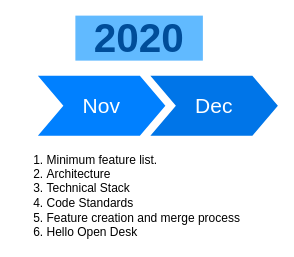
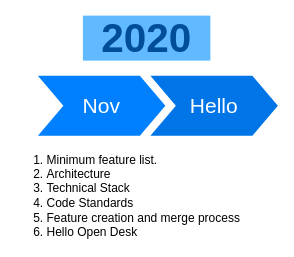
  <mxCell id="0" />
  <mxCell id="1" parent="0" />
  <mxCell id="2" value="Nov" style="shape=step;whiteSpace=wrap;html=1;fontSize=28;fillColor=#0080FF;fontColor=#FFFFFF;strokeColor=none;" parent="1" vertex="1"><mxGeometry x="50" y="100" width="170" height="80" as="geometry" /></mxCell>
- <mxCell id="3" value="Dec" style="shape=step;whiteSpace=wrap;html=1;fontSize=28;fillColor=#0075E8;fontColor=#FFFFFF;strokeColor=none;" parent="1" vertex="1"><mxGeometry x="200" y="100" width="170" height="80" as="geometry" /></mxCell>
- <mxCell id="4" value="2020" style="text;html=1;strokeColor=none;fillColor=#61BAFF;align=center;verticalAlign=middle;whiteSpace=wrap;fontSize=54;fontStyle=1;fontColor=#004D99;" parent="1" vertex="1"><mxGeometry x="100" y="20" width="170" height="60" as="geometry" /></mxCell>
+ <mxCell id="3" value="Hello" style="shape=step;whiteSpace=wrap;html=1;fontSize=28;fillColor=#0075E8;fontColor=#FFFFFF;strokeColor=none;" parent="1" vertex="1"><mxGeometry x="200" y="100" width="170" height="80" as="geometry" /></mxCell>
+ <mxCell id="4" value="2020" style="text;html=1;strokeColor=none;fillColor=#61BAFF;align=center;verticalAlign=middle;whiteSpace=wrap;fontSize=54;fontStyle=1;fontColor=#004D99;" parent="1" vertex="1"><mxGeometry x="110" y="20" width="170" height="60" as="geometry" /></mxCell>
  <mxCell id="5" value="&lt;ol style=&quot;font-size: 16px&quot;&gt;&lt;li&gt;Minimum feature list.&lt;/li&gt;&lt;li&gt;Architecture&amp;nbsp;&lt;/li&gt;&lt;li&gt;Technical Stack&lt;/li&gt;&lt;li&gt;Code Standards&lt;/li&gt;&lt;li&gt;Feature creation and merge process&lt;/li&gt;&lt;li&gt;Hello Open Desk&lt;/li&gt;&lt;/ol&gt;" style="text;html=1;align=left;verticalAlign=middle;resizable=0;points=[];autosize=1;" parent="1" vertex="1"><mxGeometry x="20" y="200" width="310" height="120" as="geometry" /></mxCell>
